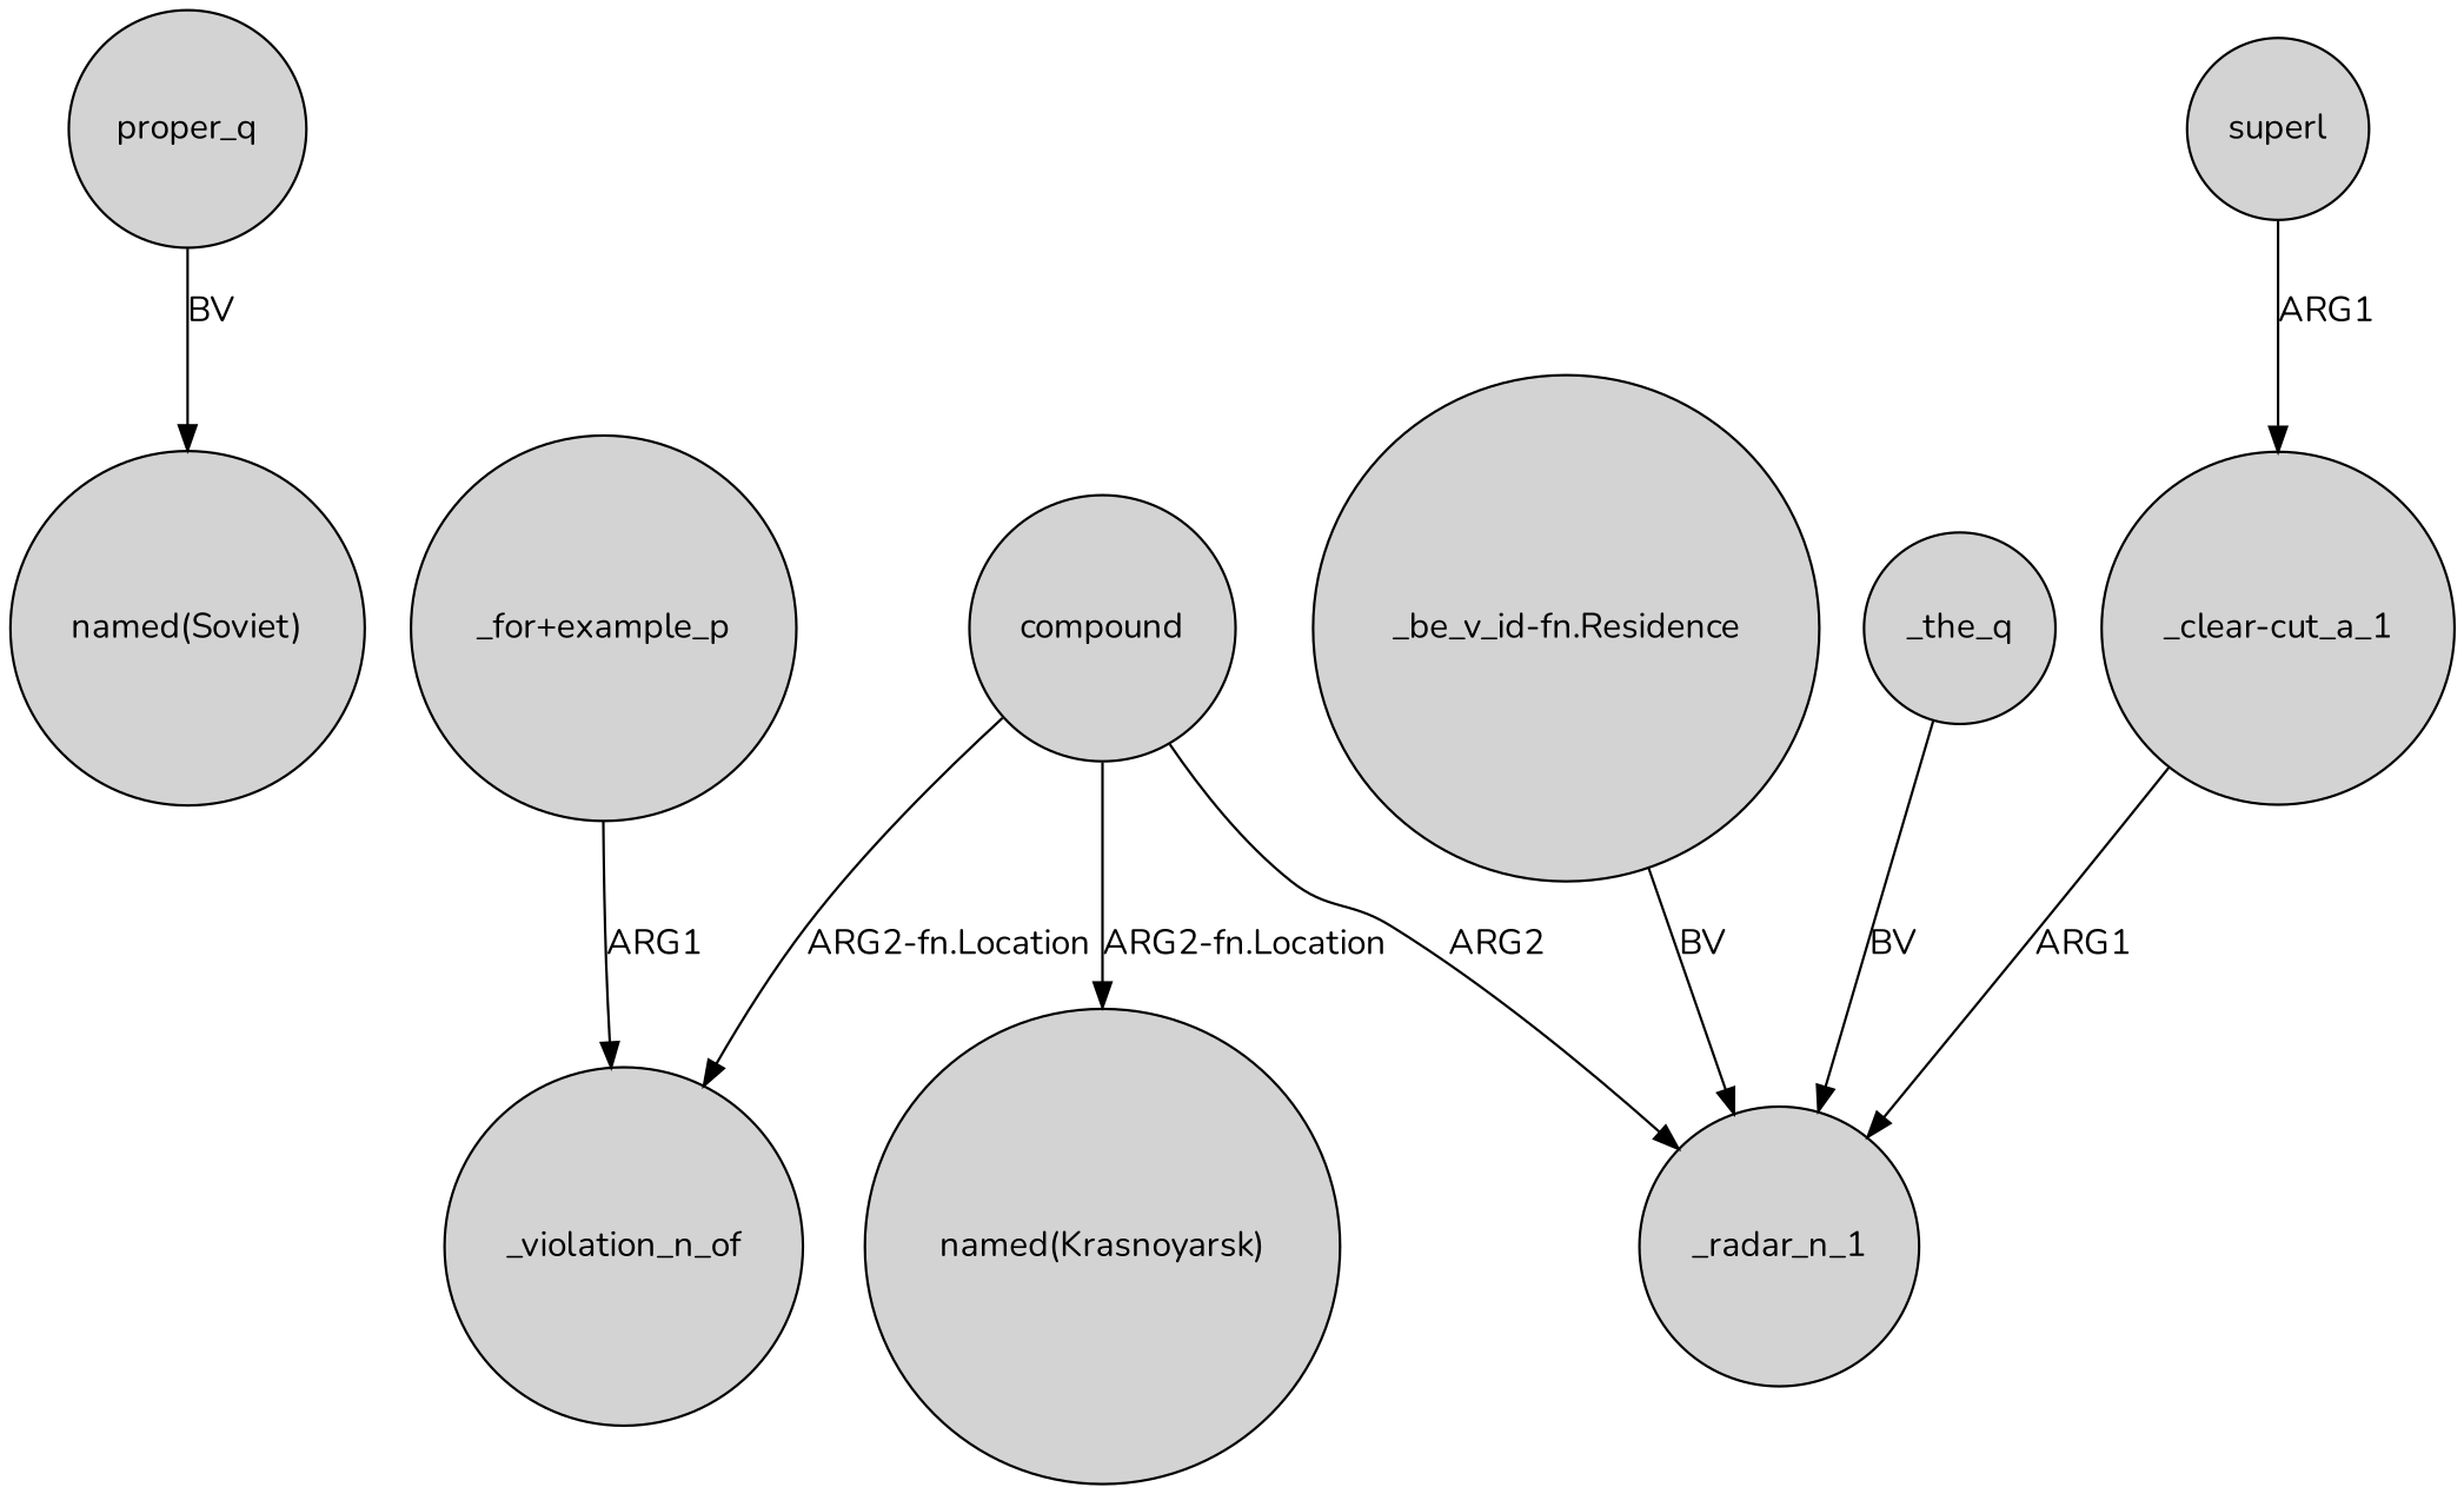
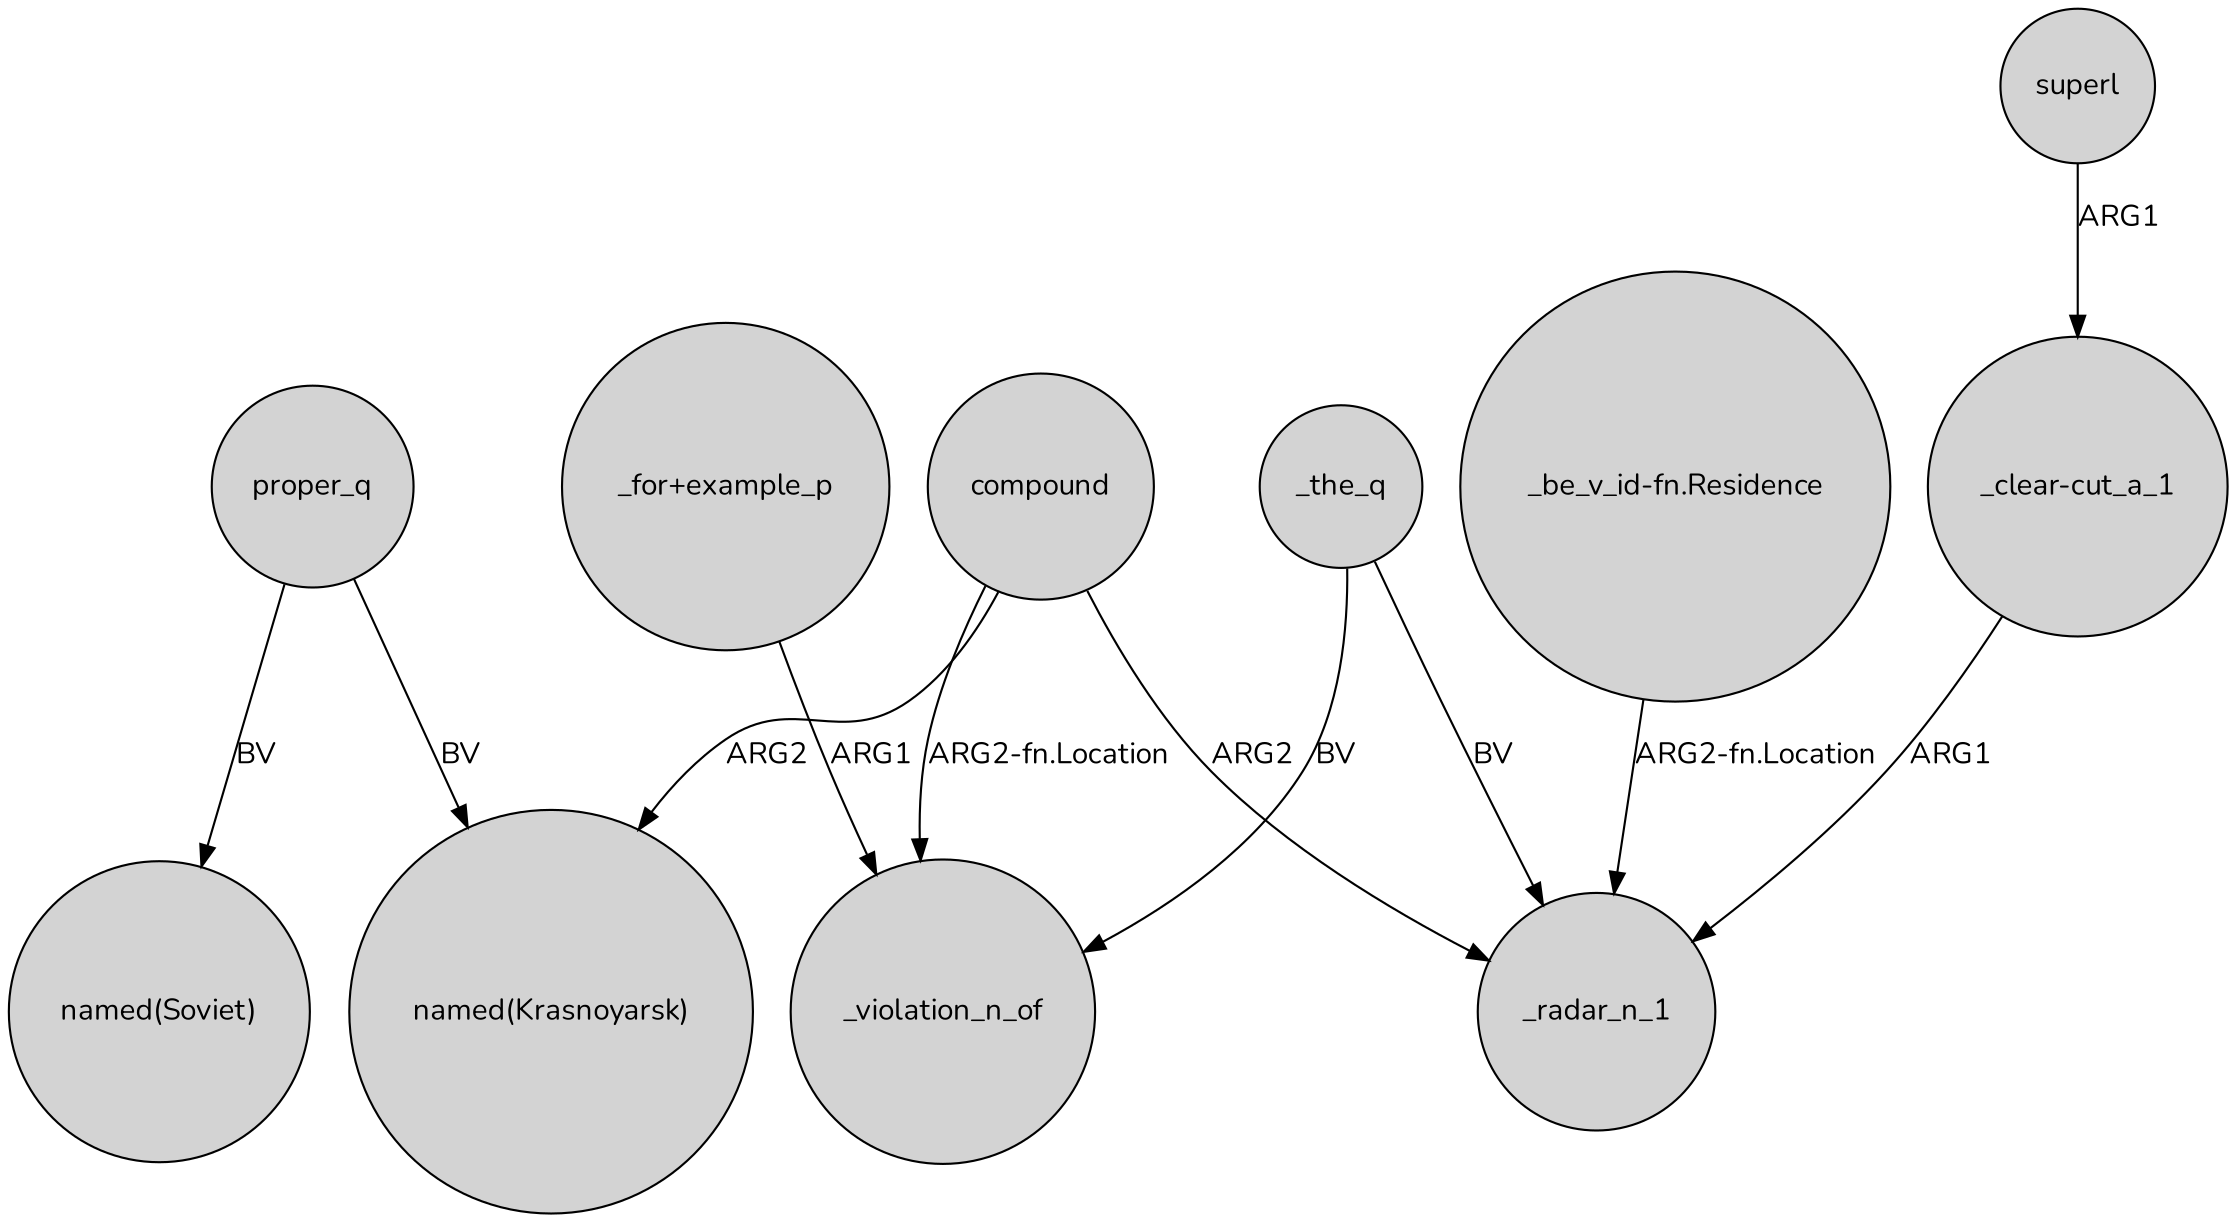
  digraph {
    fontname=Nunito
    node [fontname=Nunito shape=circle style=filled]
    edge [fontname=Nunito]
    proper_q
    "named(Krasnoyarsk)"
    "named(Soviet)"
    _the_q
    _violation_n_of
    _radar_n_1
    superl
    "_clear-cut_a_1"
    compound
    "_be_v_id-fn.Residence"
    "_for+example_p"
+   proper_q -> "named(Krasnoyarsk)" [label=BV]
    proper_q -> "named(Soviet)" [label=BV]
+   _the_q -> _violation_n_of [label=BV]
    _the_q -> _radar_n_1 [label=BV]
    superl -> "_clear-cut_a_1" [label=ARG1]
    "_clear-cut_a_1" -> _radar_n_1 [label=ARG1]
-   compound -> "named(Krasnoyarsk)" [label="ARG2-fn.Location"]
+   compound -> "named(Krasnoyarsk)" [label=ARG2]
    compound -> _violation_n_of [label="ARG2-fn.Location"]
    compound -> _radar_n_1 [label=ARG2]
-   "_be_v_id-fn.Residence" -> _radar_n_1 [label=BV]
+   "_be_v_id-fn.Residence" -> _radar_n_1 [label="ARG2-fn.Location"]
    "_for+example_p" -> _violation_n_of [label=ARG1]
  }
